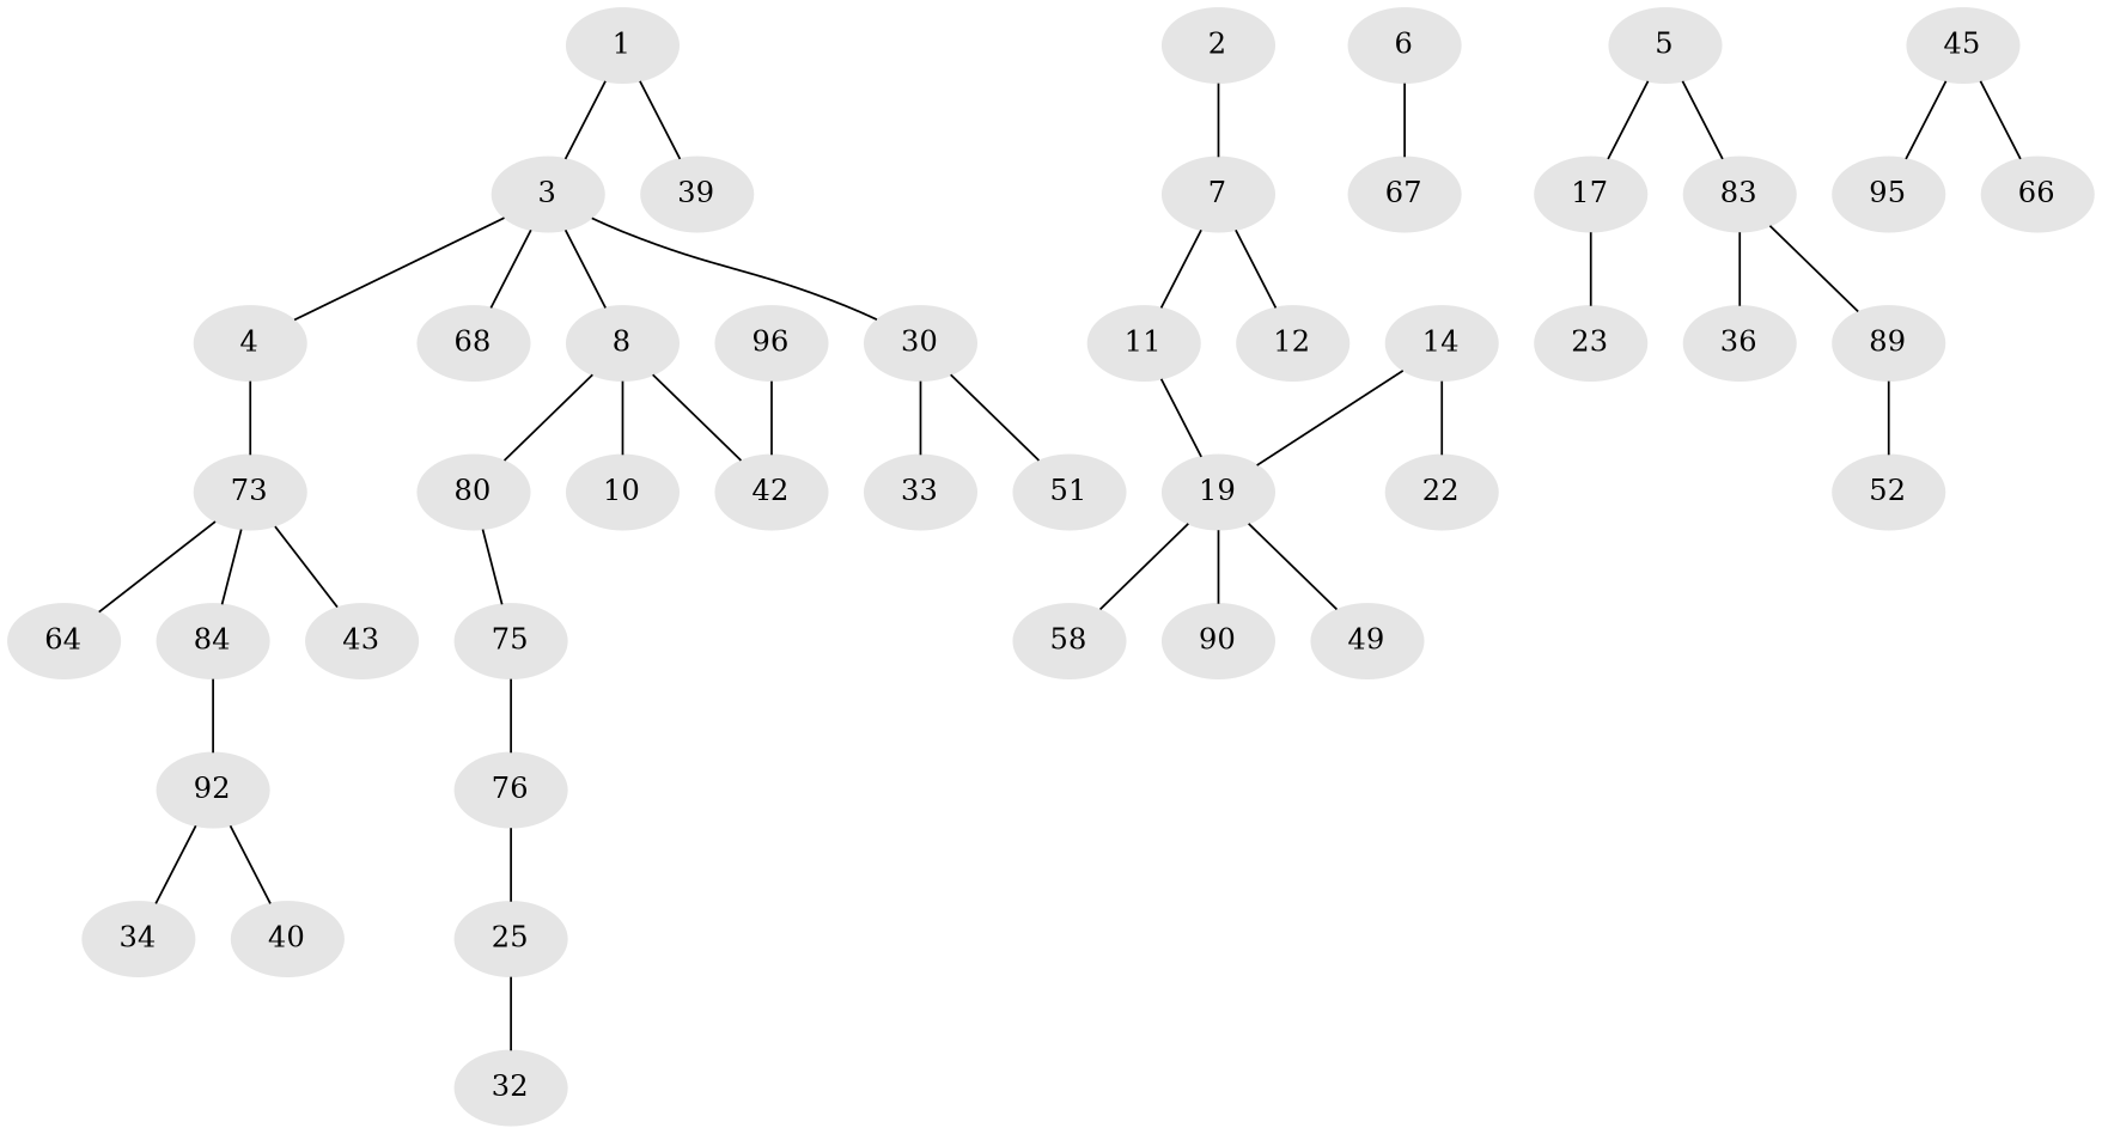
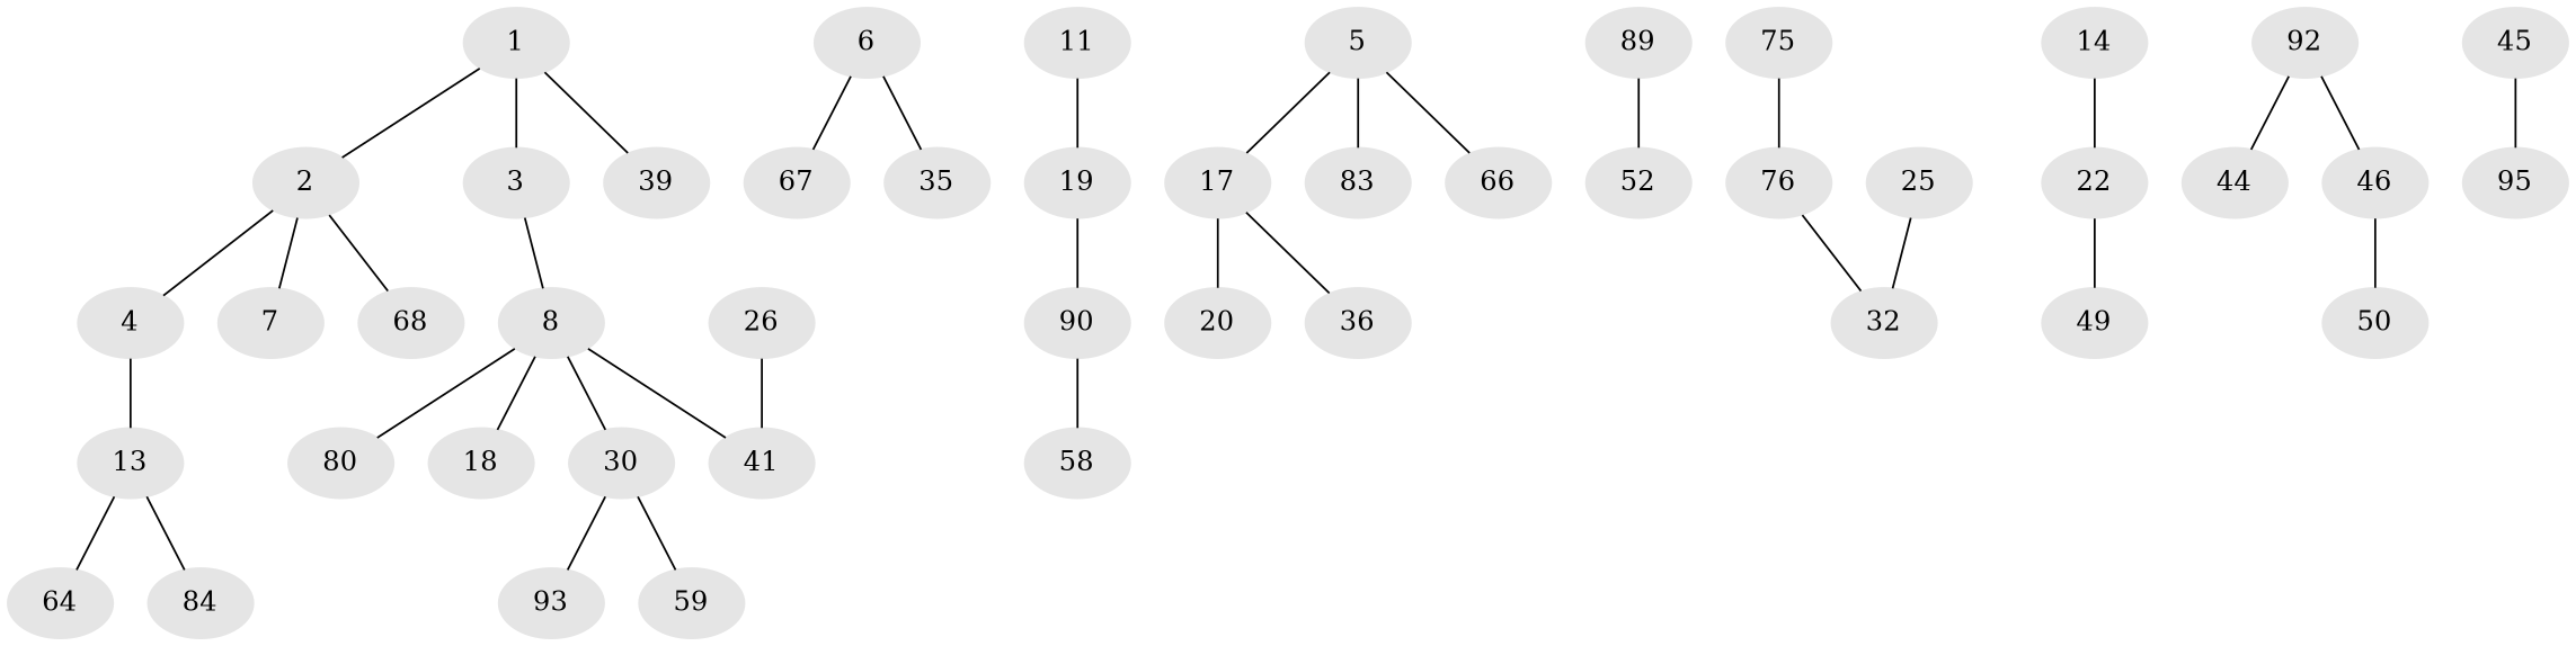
  graph {
    node [color=gray90 style=filled]
    1
    2
    3
    39
    4
    7
    n7 [label=68]
    8
-   13 [label=73]
+   13
    n10 [label=67]
    6
+   35
    11
-   12
    5
    17
    n17 [label=83]
    n18 [label=80]
-   18 [label=10]
+   18
    30
-   41 [label=42]
+   41
    n22 [label=64]
    n23 [label=84]
-   43
-   20 [label=23]
+   20
    36
    n27 [label=89]
    19
    n29 [label=75]
-   26 [label=96]
-   33
-   51
+   26
+   33 [label=93]
+   51 [label=59]
    n33 [label=76]
    14
    22
    n36 [label=92]
    n37 [label=58]
    n38 [label=90]
    49
    25
    32
    52
-   44 [label=34]
-   46 [label=40]
+   44
+   46
    n45 [label=95]
    45
    n47 [label=66]
+   50
+   1 -- 2
    1 -- 3
    1 -- 39
-   3 -- 4
+   2 -- 4
    2 -- 7
-   3 -- n7
+   2 -- n7
    3 -- 8
    4 -- 13
-   7 -- 11
-   7 -- 12
    8 -- n18
    8 -- 18
-   3 -- 30
+   8 -- 30
    8 -- 41
    13 -- n22
    13 -- n23
-   13 -- 43
    6 -- n10
+   6 -- 35
    11 -- 19
    5 -- 17
    5 -- n17
    17 -- 20
-   n17 -- 36
-   n17 -- n27
-   n18 -- n29
+   17 -- 36
    30 -- 33
    30 -- 51
-   n23 -- n36
    n27 -- 52
-   19 -- n37
+   n38 -- n37
    19 -- n38
-   19 -- 49
+   22 -- 49
    n29 -- n33
    26 -- 41
-   n33 -- 25
-   14 -- 19
+   n33 -- 32
    14 -- 22
    n36 -- 44
    n36 -- 46
    25 -- 32
+   46 -- 50
    45 -- n45
-   45 -- n47
+   5 -- n47
  }
